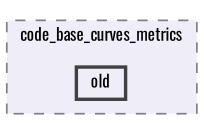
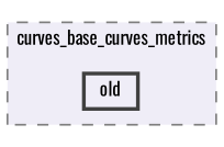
  digraph {
    compound=true
    rankdir=LR
    fontname=Oswald
    n1 [color=grey25 fillcolor="#efedf7" fontname=Oswald fontsize=10 height=0.2 label=old shape=box style="filled,bold" width=0.4]
    subgraph cluster_1 {
      bgcolor="#efedf7"
      fontsize=10
-     label=code_base_curves_metrics
+     label=curves_base_curves_metrics
      pencolor=grey50
      style="filled,dashed"
      n1
    }
  }
